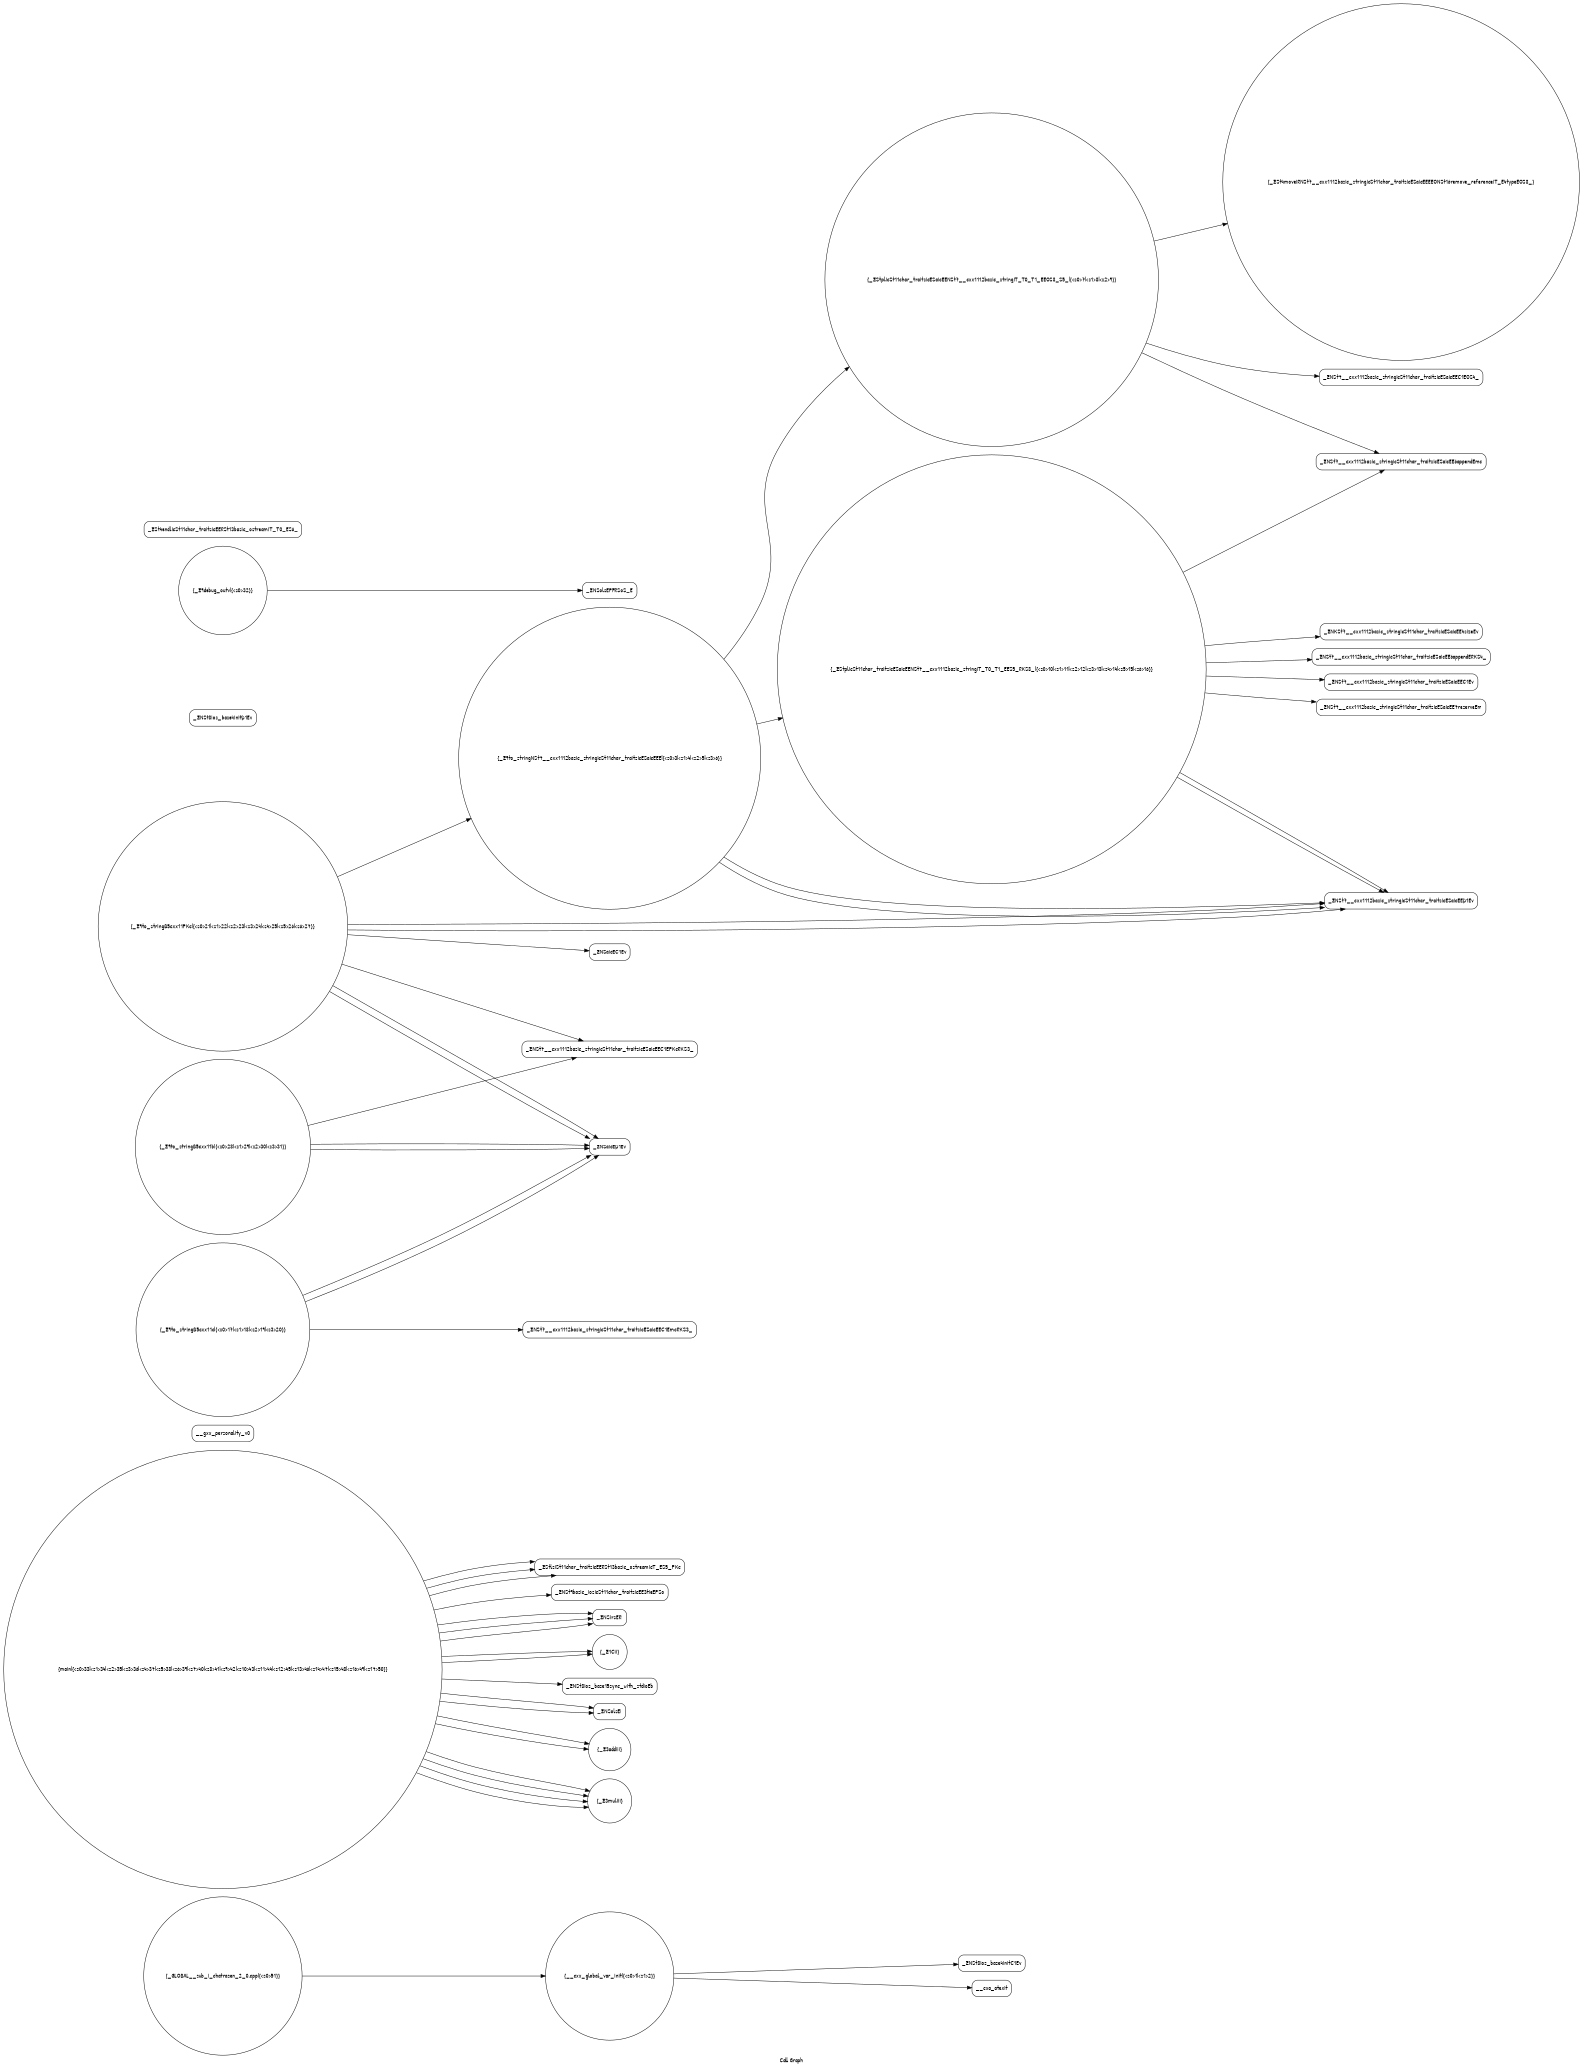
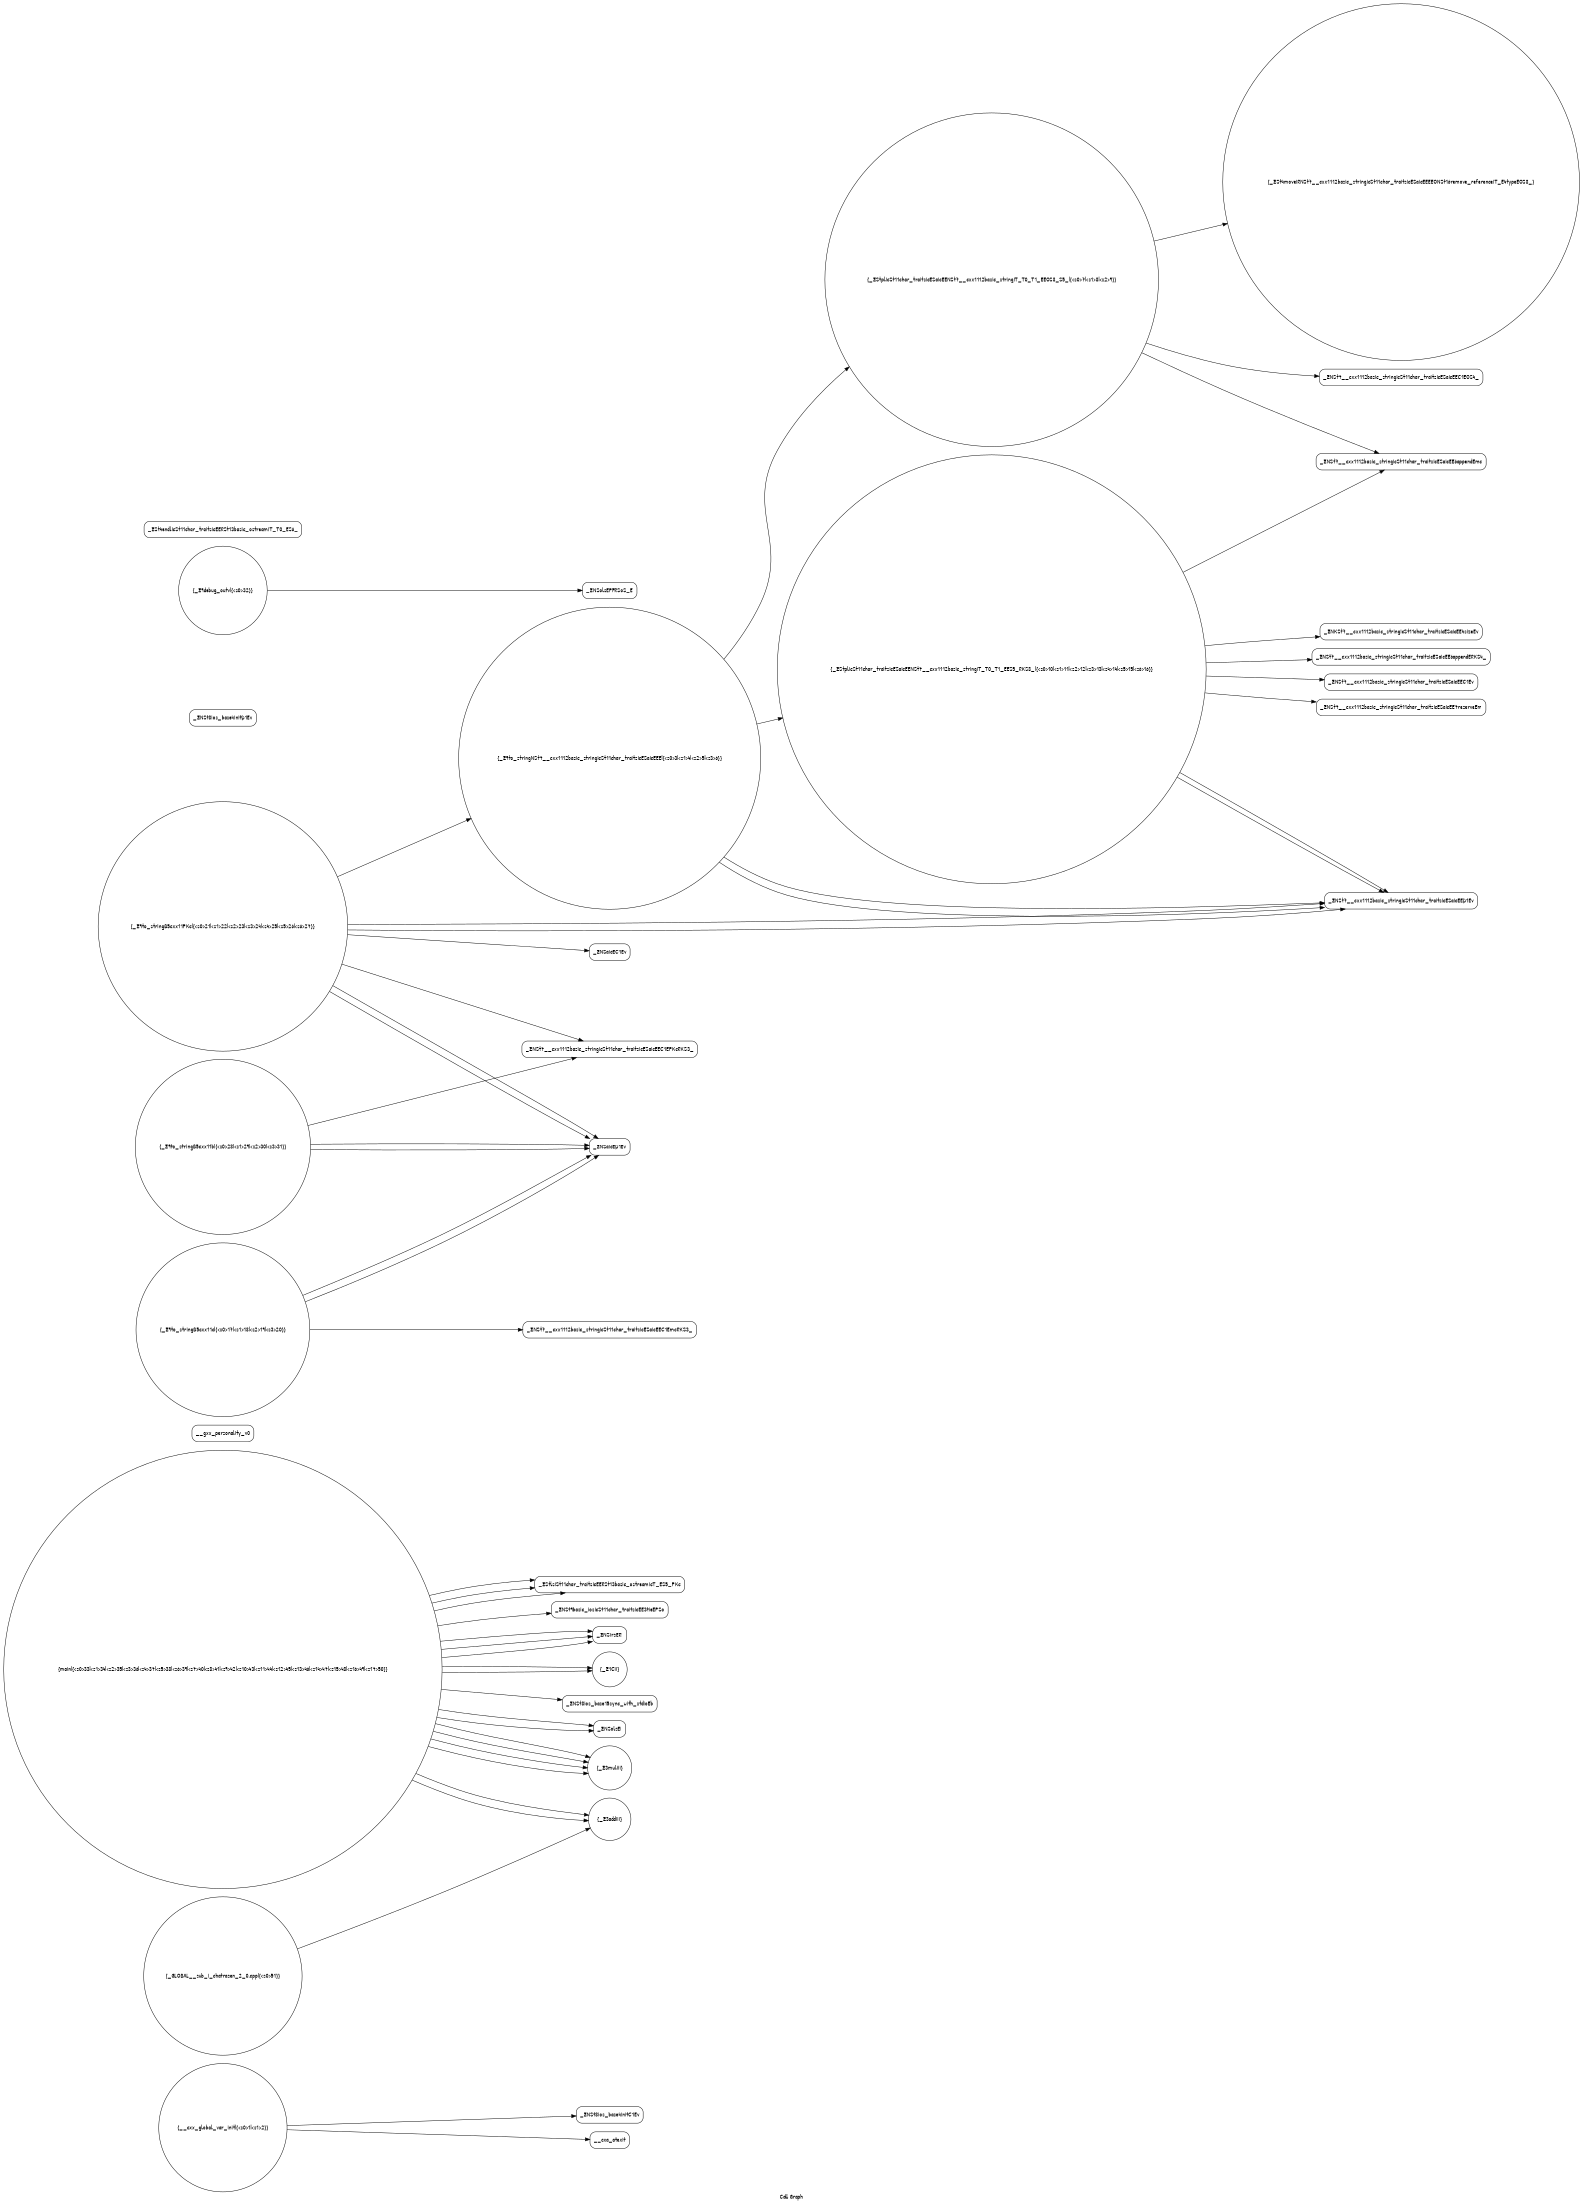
  digraph {
    fontname="Patrick Hand"
    label="Call Graph"
    rankdir=LR
    node [fontname="Patrick Hand" shape=Mrecord]
    edge [color=black fontname="Patrick Hand" tailport=s0]
    n1 [label="{__cxx_global_var_init|{<s0>1|<s1>2}}" shape=circle]
    n2 [label="{_ZNSt8ios_base4InitC1Ev}"]
    n3 [label="{__cxa_atexit}"]
    n4 [label="{_ZStlsISt11char_traitsIcEERSt13basic_ostreamIcT_ES5_PKc}"]
    n5 [label="{__gxx_personality_v0}"]
    n6 [label="{_ZSt4moveIRNSt7__cxx1112basic_stringIcSt11char_traitsIcESaIcEEEEONSt16remove_referenceIT_E4typeEOS8_}" shape=circle]
    n7 [label="{_ZNSt7__cxx1112basic_stringIcSt11char_traitsIcESaIcEEC1EPKcRKS3_}"]
    n8 [label="{_ZNSt9basic_iosIcSt11char_traitsIcEE3tieEPSo}"]
    n9 [label="{_ZNSt8ios_base4InitD1Ev}"]
    n10 [label="{_ZNSt7__cxx1112basic_stringIcSt11char_traitsIcESaIcEEC1Ev}"]
    n11 [label="{_Z9to_stringB5cxx11c|{<s0>17|<s1>18|<s2>19|<s3>20}}" shape=circle]
    n12 [label="{_ZNSt7__cxx1112basic_stringIcSt11char_traitsIcESaIcEEC1EmcRKS3_}"]
    n13 [label="{_ZNSaIcED1Ev}"]
    n14 [label="{_ZNSaIcEC1Ev}"]
    n15 [label="{_GLOBAL__sub_I_chatrasen_2_0.cpp|{<s0>51}}" shape=circle]
    n16 [label="{_Z9debug_outv|{<s0>32}}" shape=circle]
    n17 [label="{_ZNSolsEPFRSoS_E}"]
    n18 [label="{_ZNSirsERi}"]
    n19 [label="{_Z9to_stringNSt7__cxx1112basic_stringIcSt11char_traitsIcESaIcEEE|{<s0>3|<s1>4|<s2>5|<s3>6}}" shape=circle]
    n20 [label="{_ZStplIcSt11char_traitsIcESaIcEENSt7__cxx1112basic_stringIT_T0_T1_EES5_RKS8_|{<s0>10|<s1>11|<s2>12|<s3>13|<s4>14|<s5>15|<s6>16}}" shape=circle]
    n21 [label="{_ZStplIcSt11char_traitsIcESaIcEENSt7__cxx1112basic_stringIT_T0_T1_EEOS8_S5_|{<s0>7|<s1>8|<s2>9}}" shape=circle]
    n22 [label="{_ZNSt7__cxx1112basic_stringIcSt11char_traitsIcESaIcEED1Ev}"]
    n23 [label="{_ZNSt7__cxx1112basic_stringIcSt11char_traitsIcESaIcEE7reserveEm}"]
    n24 [label="{_ZNKSt7__cxx1112basic_stringIcSt11char_traitsIcESaIcEE4sizeEv}"]
    n25 [label="{_ZNSt7__cxx1112basic_stringIcSt11char_traitsIcESaIcEE6appendEmc}"]
    n26 [label="{_ZNSt7__cxx1112basic_stringIcSt11char_traitsIcESaIcEE6appendERKS4_}"]
    n27 [label="{_ZNSt7__cxx1112basic_stringIcSt11char_traitsIcESaIcEEC1EOS4_}"]
    n28 [label="{_ZSt4endlIcSt11char_traitsIcEERSt13basic_ostreamIT_T0_ES6_}"]
    n29 [label="{_Z1Cii}" shape=circle]
    n30 [label="{_Z9to_stringB5cxx11PKc|{<s0>21|<s1>22|<s2>23|<s3>24|<s4>25|<s5>26|<s6>27}}" shape=circle]
    n31 [label="{_ZNSt8ios_base15sync_with_stdioEb}"]
    n32 [label="{_ZNSolsEi}"]
    n33 [label="{_Z9to_stringB5cxx11b|{<s0>28|<s1>29|<s2>30|<s3>31}}" shape=circle]
    n34 [label="{_Z3addiii}" shape=circle]
    n35 [label="{_Z3muliii}" shape=circle]
    n36 [label="{main|{<s0>33|<s1>34|<s2>35|<s3>36|<s4>37|<s5>38|<s6>39|<s7>40|<s8>41|<s9>42|<s10>43|<s11>44|<s12>45|<s13>46|<s14>47|<s15>48|<s16>49|<s17>50}}" shape=circle]
    n1 -> n2
    n1 -> n3 [tailport=s1]
    n11 -> n12 [tailport=s1]
    n11 -> n13 [tailport=s2]
    n11 -> n13 [tailport=s3]
-   n15 -> n1
+   n15 -> n34
    n16 -> n17
    n19 -> n20
    n19 -> n21 [tailport=s1]
    n19 -> n22 [tailport=s2]
    n19 -> n22 [tailport=s3]
    n20 -> n10
    n20 -> n22 [tailport=s5]
    n20 -> n22 [tailport=s6]
    n20 -> n23 [tailport=s2]
    n20 -> n24 [tailport=s1]
    n20 -> n25 [tailport=s3]
    n20 -> n26 [tailport=s4]
    n21 -> n6 [tailport=s1]
    n21 -> n25
    n21 -> n27 [tailport=s2]
    n30 -> n7 [tailport=s1]
    n30 -> n13 [tailport=s4]
    n30 -> n13 [tailport=s6]
    n30 -> n14
    n30 -> n19 [tailport=s2]
    n30 -> n22 [tailport=s3]
    n30 -> n22 [tailport=s5]
    n33 -> n7 [tailport=s1]
    n33 -> n13 [tailport=s2]
    n33 -> n13 [tailport=s3]
    n36 -> n4 [tailport=s13]
    n36 -> n4 [tailport=s15]
    n36 -> n4 [tailport=s17]
    n36 -> n8 [tailport=s1]
    n36 -> n18 [tailport=s3]
    n36 -> n18 [tailport=s4]
    n36 -> n18 [tailport=s5]
    n36 -> n29 [tailport=s6]
    n36 -> n29 [tailport=s9]
    n36 -> n31
    n36 -> n32 [tailport=s14]
    n36 -> n32 [tailport=s16]
    n36 -> n34 [tailport=s2]
    n36 -> n34 [tailport=s12]
    n36 -> n35 [tailport=s7]
    n36 -> n35 [tailport=s8]
    n36 -> n35 [tailport=s10]
    n36 -> n35 [tailport=s11]
  }
